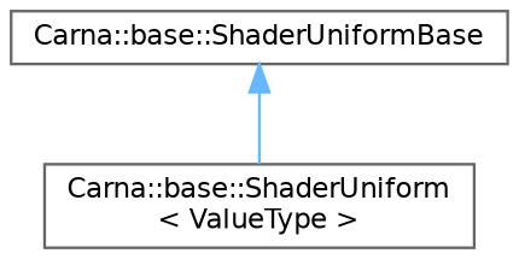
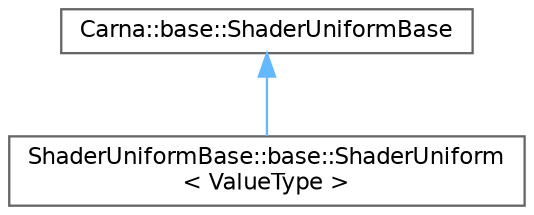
  digraph {
    rankdir=TB
    node [color=grey40 fillcolor=white fontname=Helvetica fontsize=10 shape=box style=filled]
    n1 [height=0.2 label="Carna::base::ShaderUniformBase" width=0.4]
-   n2 [height=0.2 label="Carna::base::ShaderUniform\l\< ValueType \>" width=0.4]
+   n2 [height=0.2 label="ShaderUniformBase::base::ShaderUniform\l\< ValueType \>" width=0.4]
    n1 -> n2 [color=steelblue1 dir=back fontname=Helvetica fontsize=10 labelfontname=Helvetica labelfontsize=10 style=solid]
  }
